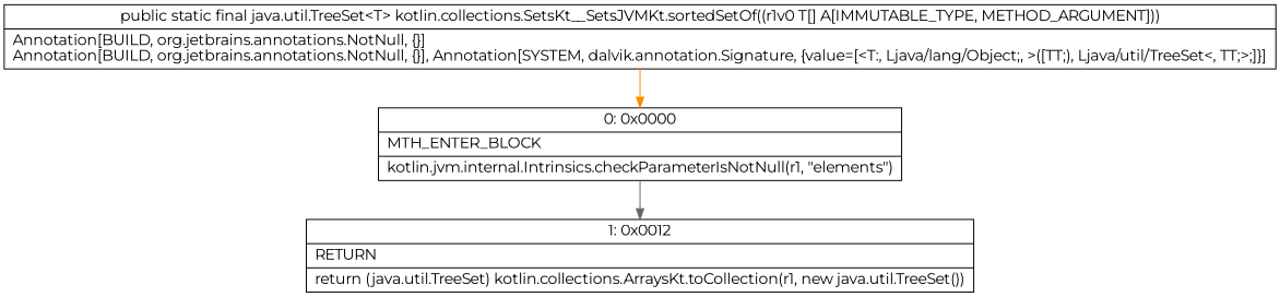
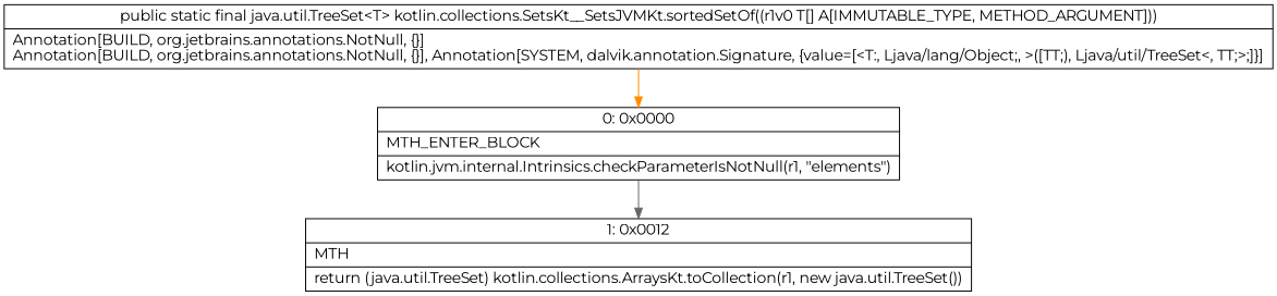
  digraph {
    fontname=Montserrat
    node [shape=record fontname=Montserrat]
    edge [style=solid fontname=Montserrat]
    n1 [label="{0\:\ 0x0000|MTH_ENTER_BLOCK\l|kotlin.jvm.internal.Intrinsics.checkParameterIsNotNull(r1, \"elements\")\l}"]
-   n2 [label="{1\:\ 0x0012|RETURN\l|return (java.util.TreeSet) kotlin.collections.ArraysKt.toCollection(r1, new java.util.TreeSet())\l}"]
+   n2 [label="{1\:\ 0x0012|MTH\l|return (java.util.TreeSet) kotlin.collections.ArraysKt.toCollection(r1, new java.util.TreeSet())\l}"]
    n3 [label="{public static final java.util.TreeSet\<T\> kotlin.collections.SetsKt__SetsJVMKt.sortedSetOf((r1v0 T[] A[IMMUTABLE_TYPE, METHOD_ARGUMENT]))  | Annotation[BUILD, org.jetbrains.annotations.NotNull, \{\}]\lAnnotation[BUILD, org.jetbrains.annotations.NotNull, \{\}], Annotation[SYSTEM, dalvik.annotation.Signature, \{value=[\<T:, Ljava\/lang\/Object;, \>([TT;), Ljava\/util\/TreeSet\<, TT;\>;]\}]\l}"]
    n1 -> n2 [color=gray40]
    n3 -> n1 [color=darkorange]
  }
